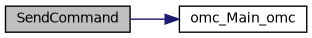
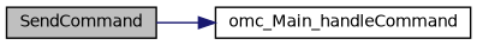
  digraph {
    rankdir=LR
    node [color=black fontname=Helvetica fontsize=10 shape=record style=filled]
    n1 [fillcolor=grey75 fontcolor=black height=0.2 label=SendCommand width=0.4]
-   n2 [fillcolor=white height=0.2 label=omc_Main_omc width=0.4]
+   n2 [fillcolor=white height=0.2 label=omc_Main_handleCommand width=0.4]
    n1 -> n2 [color=midnightblue fontname=Helvetica fontsize=10 labelfontname=Helvetica labelfontsize=10 style=solid]
  }
